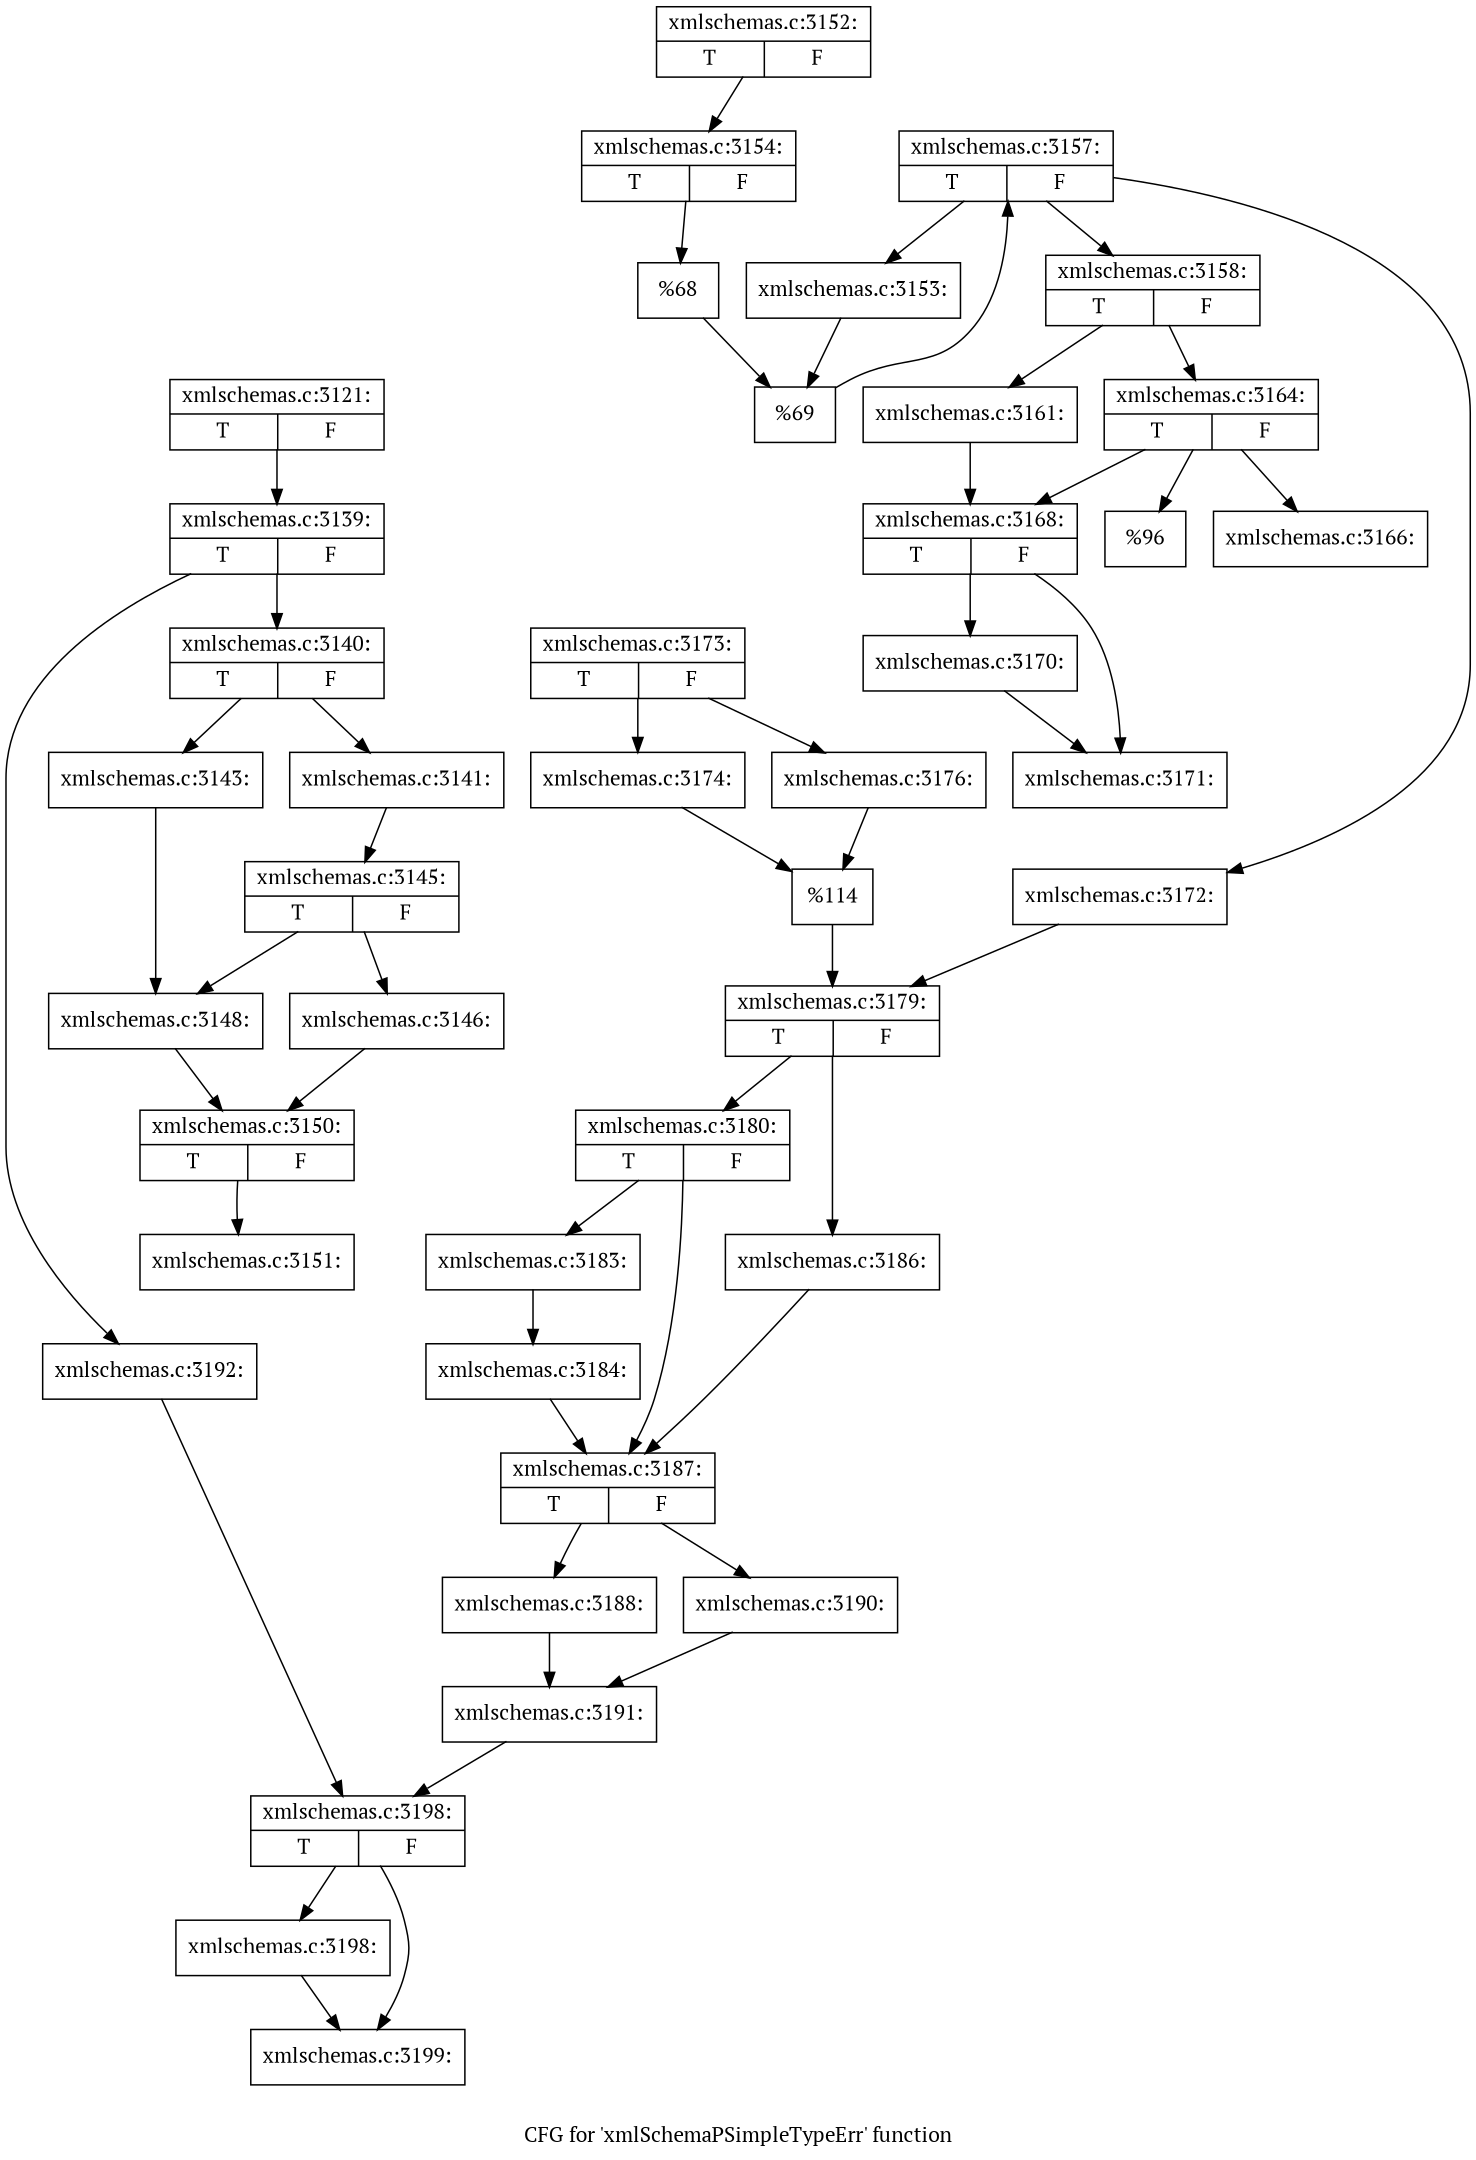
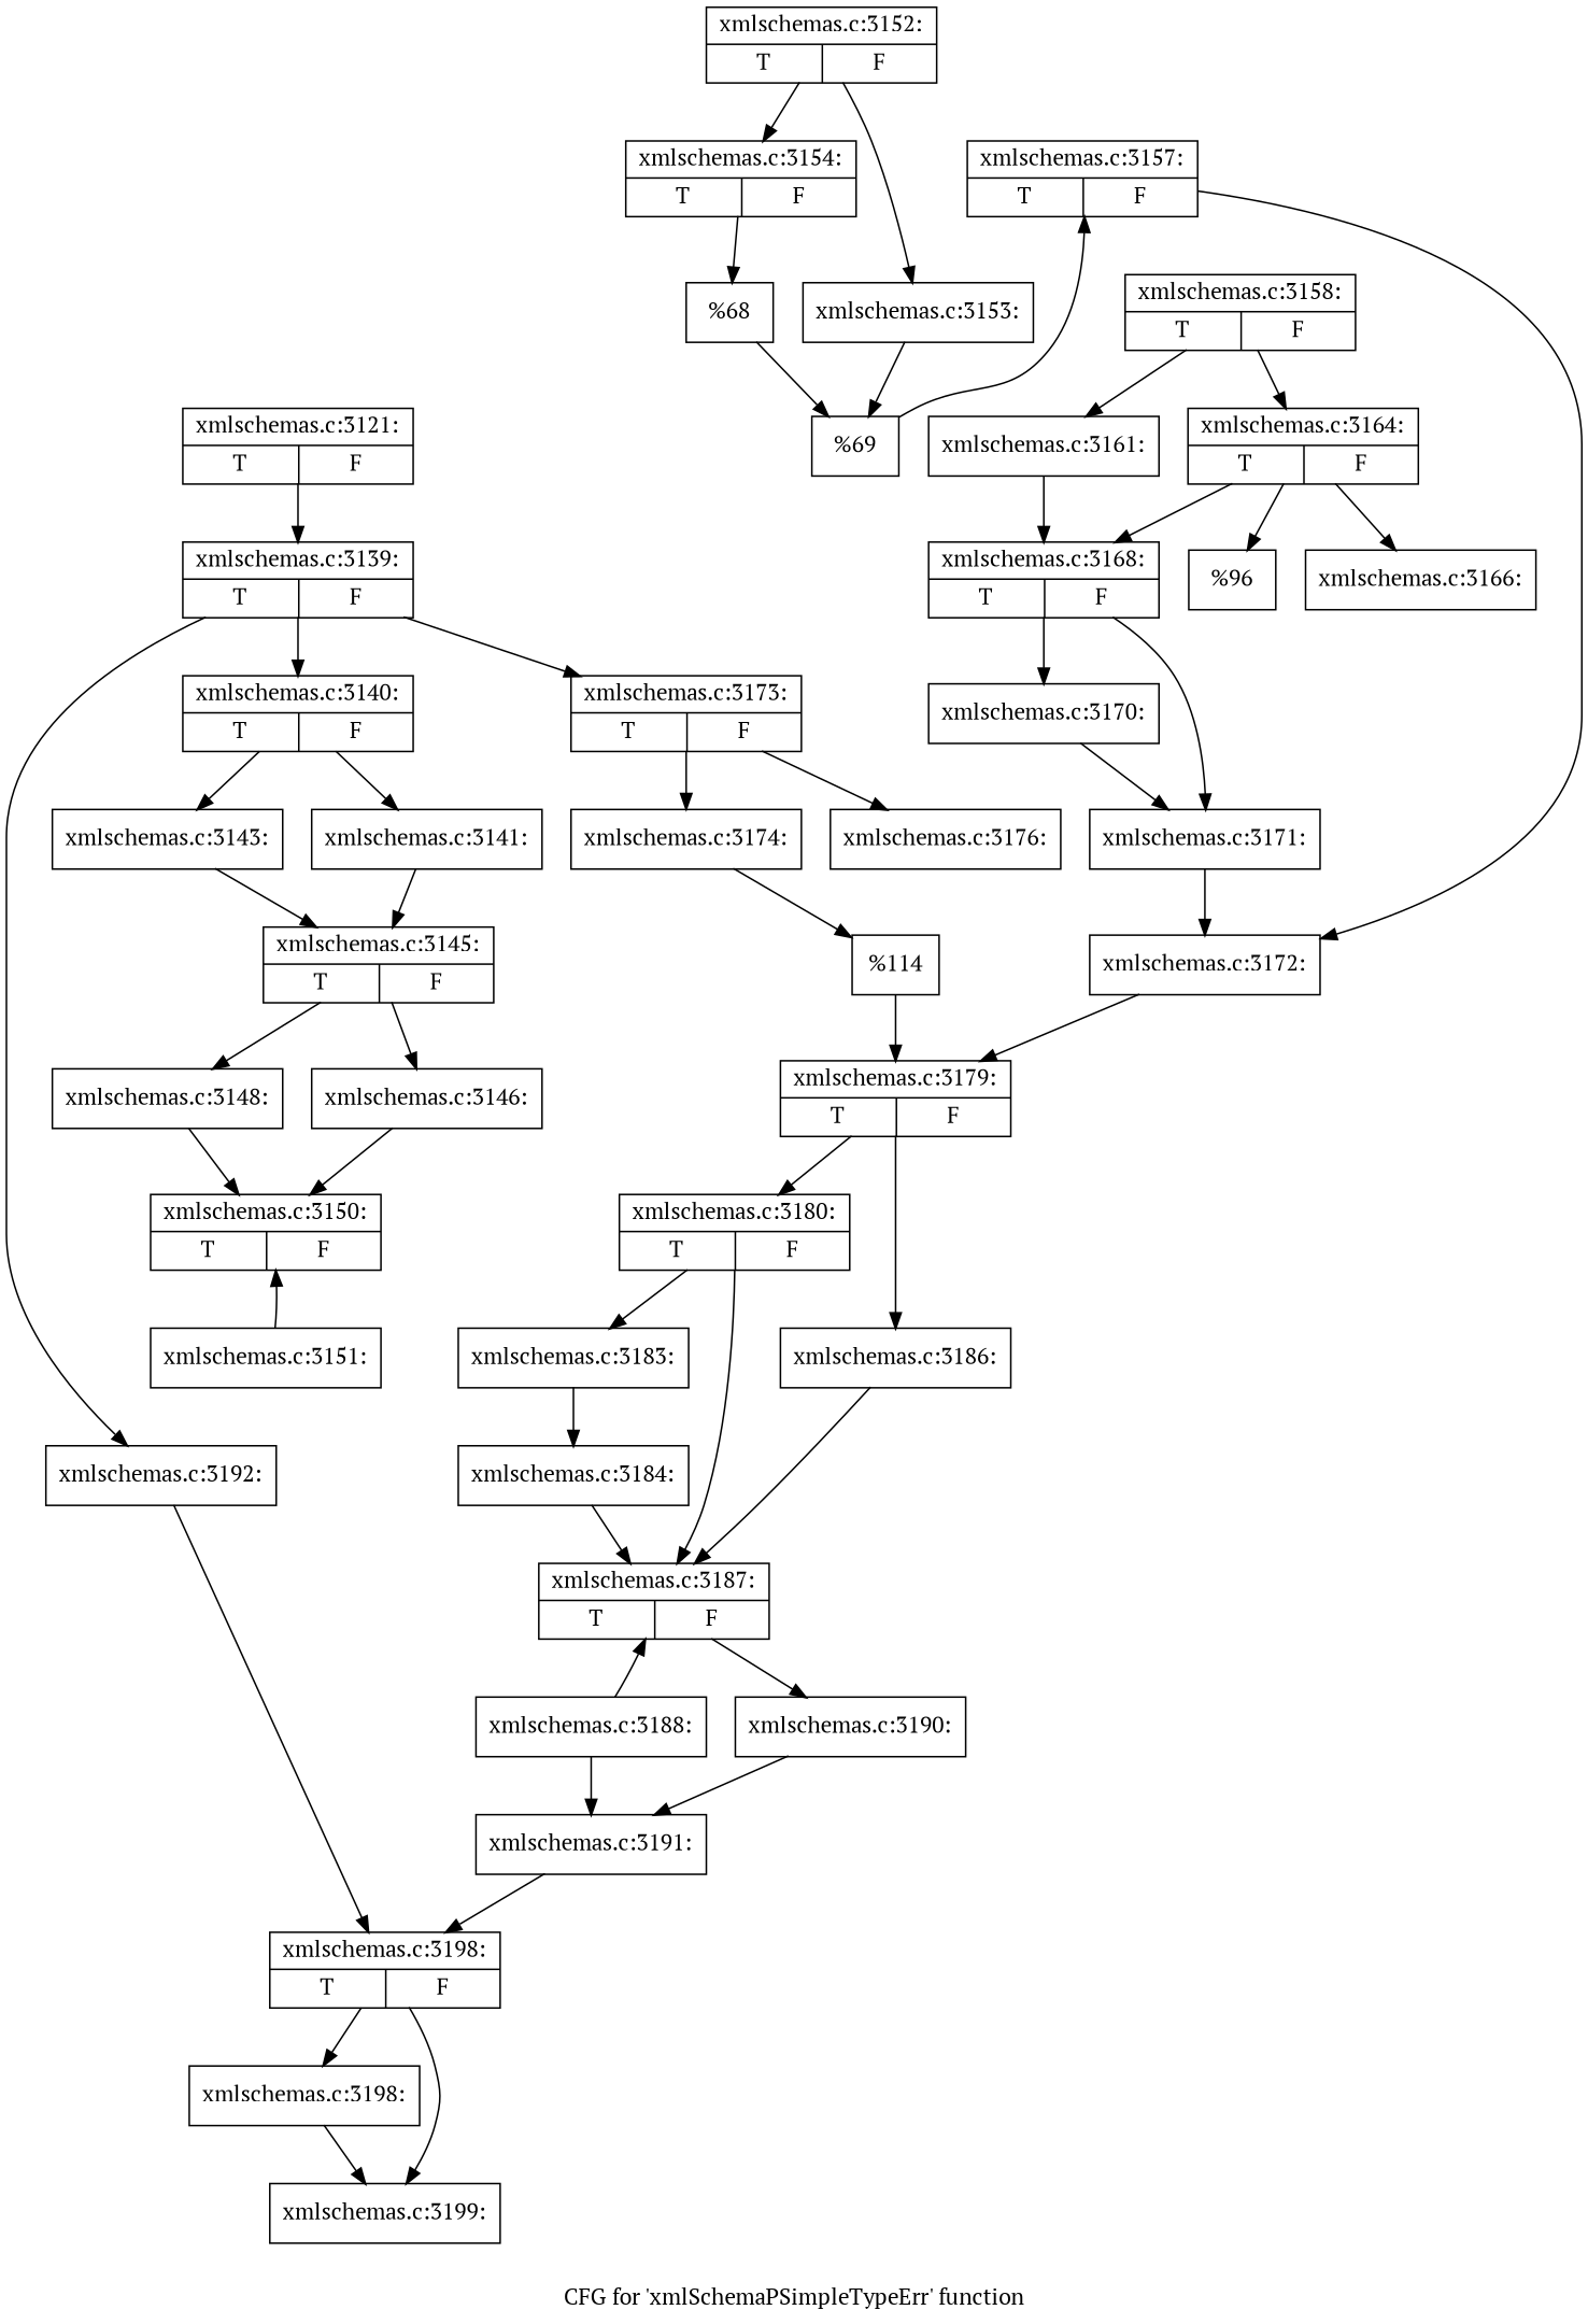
  digraph {
    fontname="PT Serif"
    label="CFG for 'xmlSchemaPSimpleTypeErr' function"
    node [fontname="PT Serif" shape=record]
    edge [fontname="PT Serif"]
    n1 [label="{xmlschemas.c:3121:|{<s0>T|<s1>F}}"]
    n2 [label="{xmlschemas.c:3139:|{<s0>T|<s1>F}}"]
    n3 [label="{xmlschemas.c:3192:}"]
    n4 [label="{xmlschemas.c:3140:|{<s0>T|<s1>F}}"]
    n5 [label="{xmlschemas.c:3173:|{<s0>T|<s1>F}}"]
    n6 [label="{xmlschemas.c:3198:|{<s0>T|<s1>F}}"]
    n7 [label="{xmlschemas.c:3141:}"]
    n8 [label="{xmlschemas.c:3143:}"]
    n9 [label="{xmlschemas.c:3174:}"]
    n10 [label="{xmlschemas.c:3176:}"]
    n11 [label="{xmlschemas.c:3198:}"]
    n12 [label="{xmlschemas.c:3199:}"]
    n13 [label="{xmlschemas.c:3145:|{<s0>T|<s1>F}}"]
    n14 [label="{%114}"]
    n15 [label="{xmlschemas.c:3148:}"]
    n16 [label="{xmlschemas.c:3146:}"]
    n17 [label="{xmlschemas.c:3150:|{<s0>T|<s1>F}}"]
    n18 [label="{xmlschemas.c:3151:}"]
    n19 [label="{xmlschemas.c:3152:|{<s0>T|<s1>F}}"]
    n20 [label="{xmlschemas.c:3153:}"]
    n21 [label="{xmlschemas.c:3154:|{<s0>T|<s1>F}}"]
    n22 [label="{xmlschemas.c:3157:|{<s0>T|<s1>F}}"]
    n23 [label="{xmlschemas.c:3158:|{<s0>T|<s1>F}}"]
    n24 [label="{xmlschemas.c:3172:}"]
    n25 [label="{%69}"]
    n26 [label="{%68}"]
    n27 [label="{xmlschemas.c:3161:}"]
    n28 [label="{xmlschemas.c:3164:|{<s0>T|<s1>F}}"]
    n29 [label="{xmlschemas.c:3179:|{<s0>T|<s1>F}}"]
    n30 [label="{xmlschemas.c:3168:|{<s0>T|<s1>F}}"]
    n31 [label="{%96}"]
    n32 [label="{xmlschemas.c:3166:}"]
    n33 [label="{xmlschemas.c:3180:|{<s0>T|<s1>F}}"]
    n34 [label="{xmlschemas.c:3186:}"]
    n35 [label="{xmlschemas.c:3170:}"]
    n36 [label="{xmlschemas.c:3171:}"]
    n37 [label="{xmlschemas.c:3183:}"]
    n38 [label="{xmlschemas.c:3187:|{<s0>T|<s1>F}}"]
    n39 [label="{xmlschemas.c:3184:}"]
    n40 [label="{xmlschemas.c:3188:}"]
    n41 [label="{xmlschemas.c:3190:}"]
    n42 [label="{xmlschemas.c:3191:}"]
    n1 -> n2
    n2 -> n3
    n2 -> n4
+   n2 -> n5
    n3 -> n6
    n4 -> n7
    n4 -> n8
    n5 -> n9
    n5 -> n10
    n6 -> n11
    n6 -> n12
    n7 -> n13
-   n8 -> n15
+   n8 -> n13
    n9 -> n14
-   n10 -> n14
    n11 -> n12
    n13 -> n15
    n13 -> n16
    n14 -> n29
    n15 -> n17
    n16 -> n17
-   n17 -> n18
-   n22 -> n20
+   n18 -> n17
+   n19 -> n20
    n19 -> n21
    n20 -> n25
    n21 -> n26
-   n22 -> n23
    n22 -> n24
    n23 -> n27
    n23 -> n28
    n24 -> n29
    n25 -> n22
    n26 -> n25
    n27 -> n30
    n28 -> n30
    n28 -> n31
    n28 -> n32
    n29 -> n33
    n29 -> n34
    n30 -> n35
    n30 -> n36
    n33 -> n37
    n33 -> n38
    n34 -> n38
    n35 -> n36
+   n36 -> n24
    n37 -> n39
-   n38 -> n40
+   n40 -> n38
    n38 -> n41
    n39 -> n38
    n40 -> n42
    n41 -> n42
    n42 -> n6
  }
